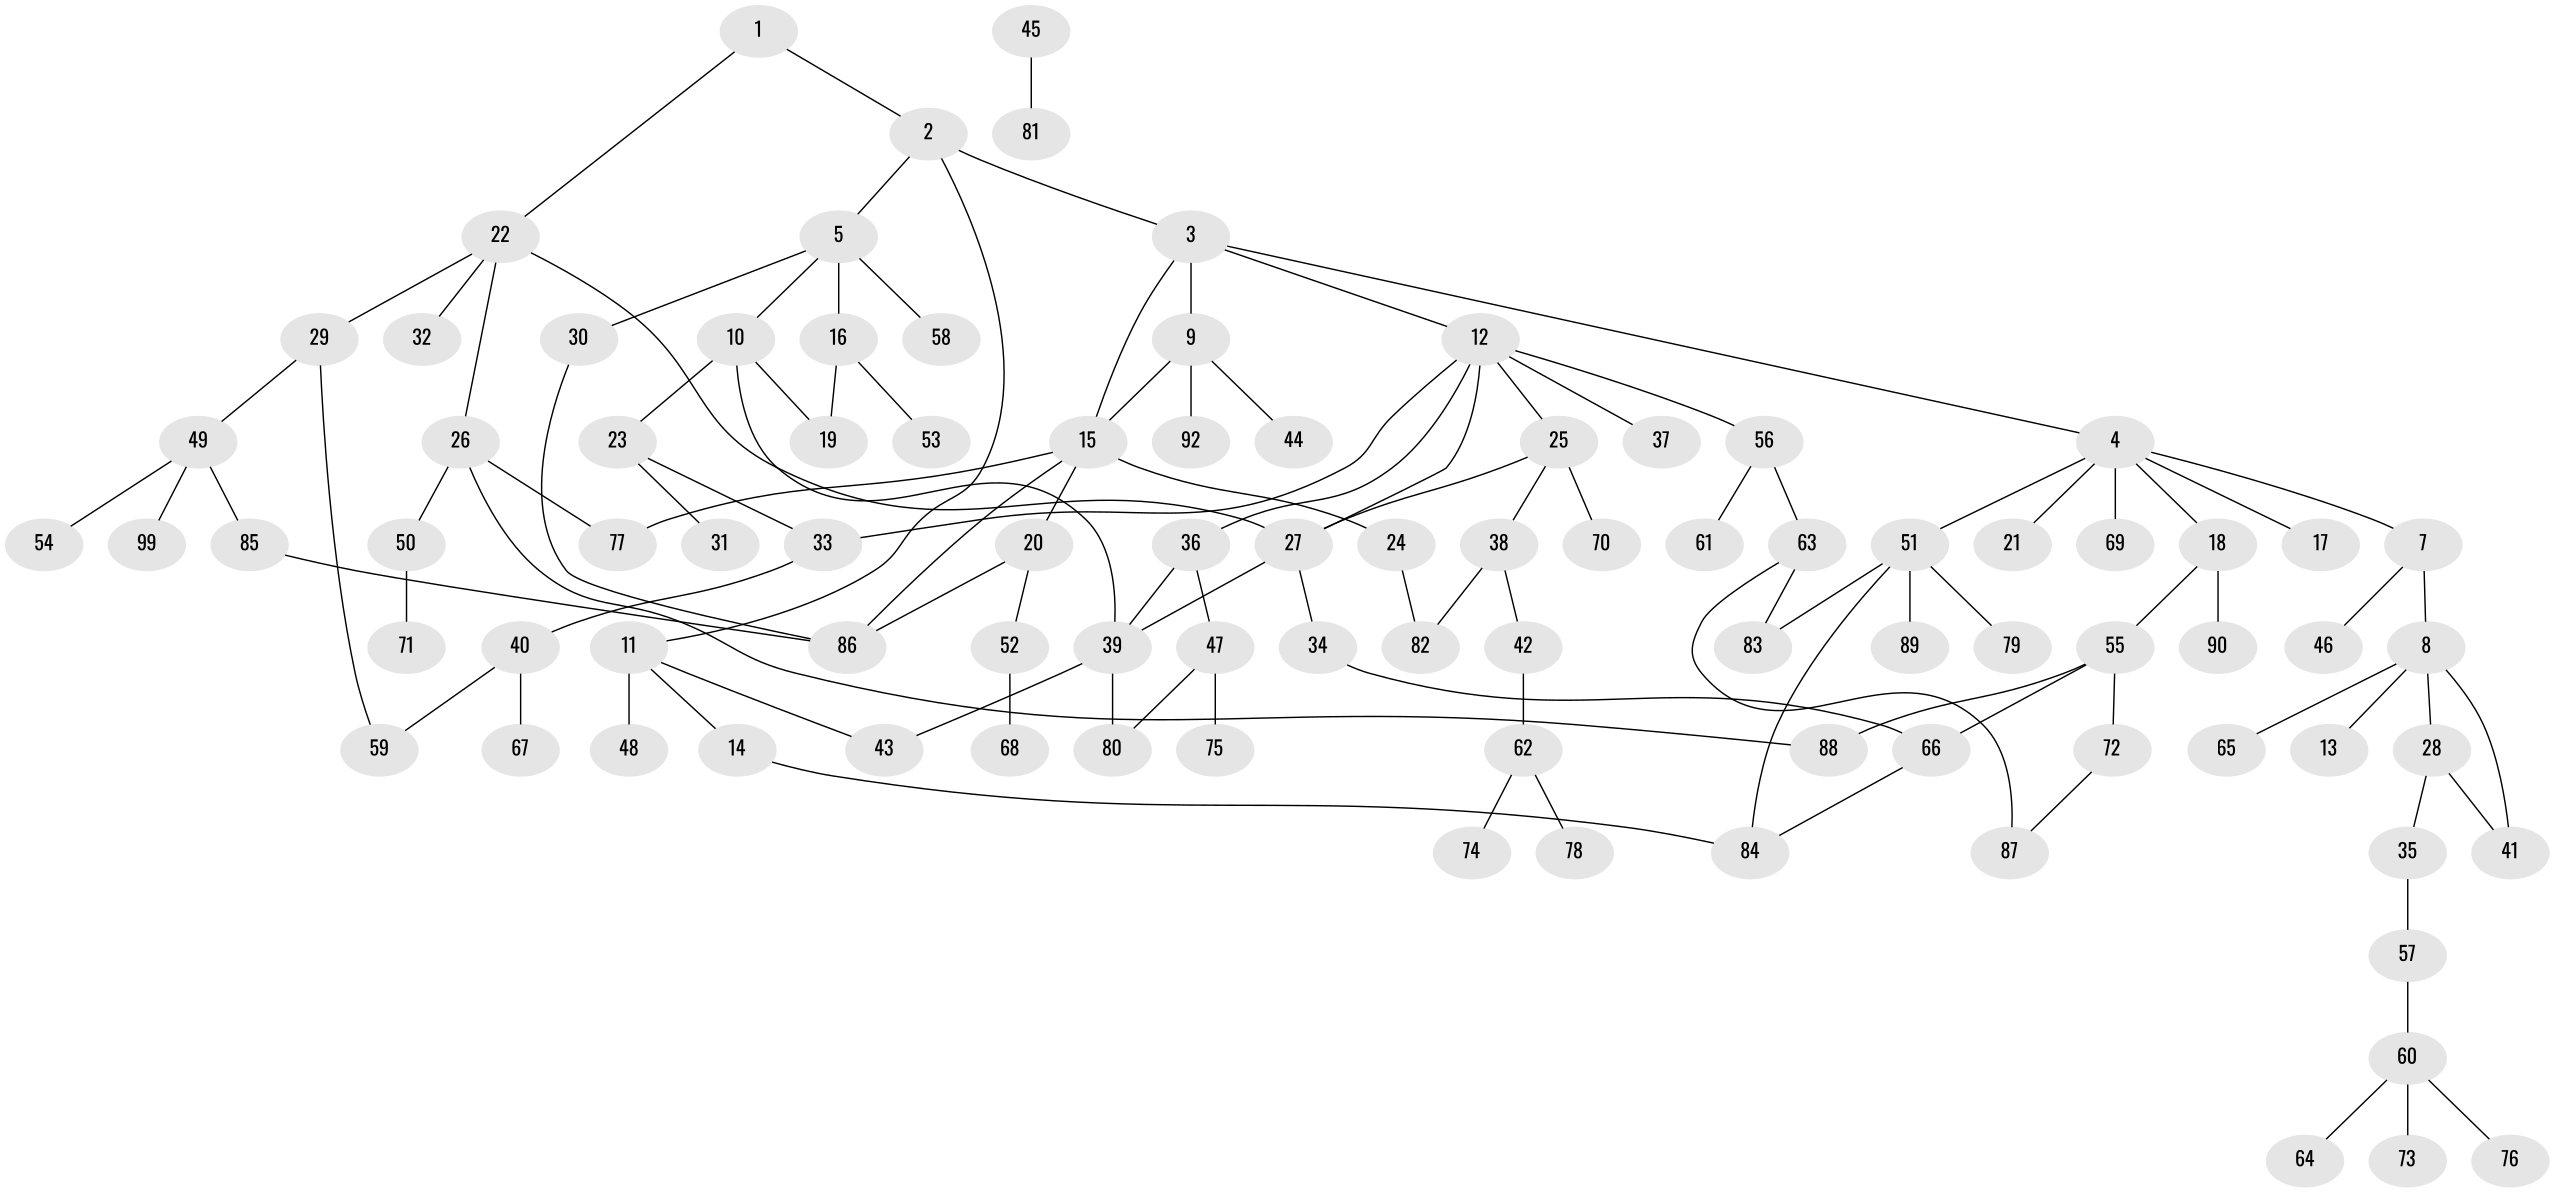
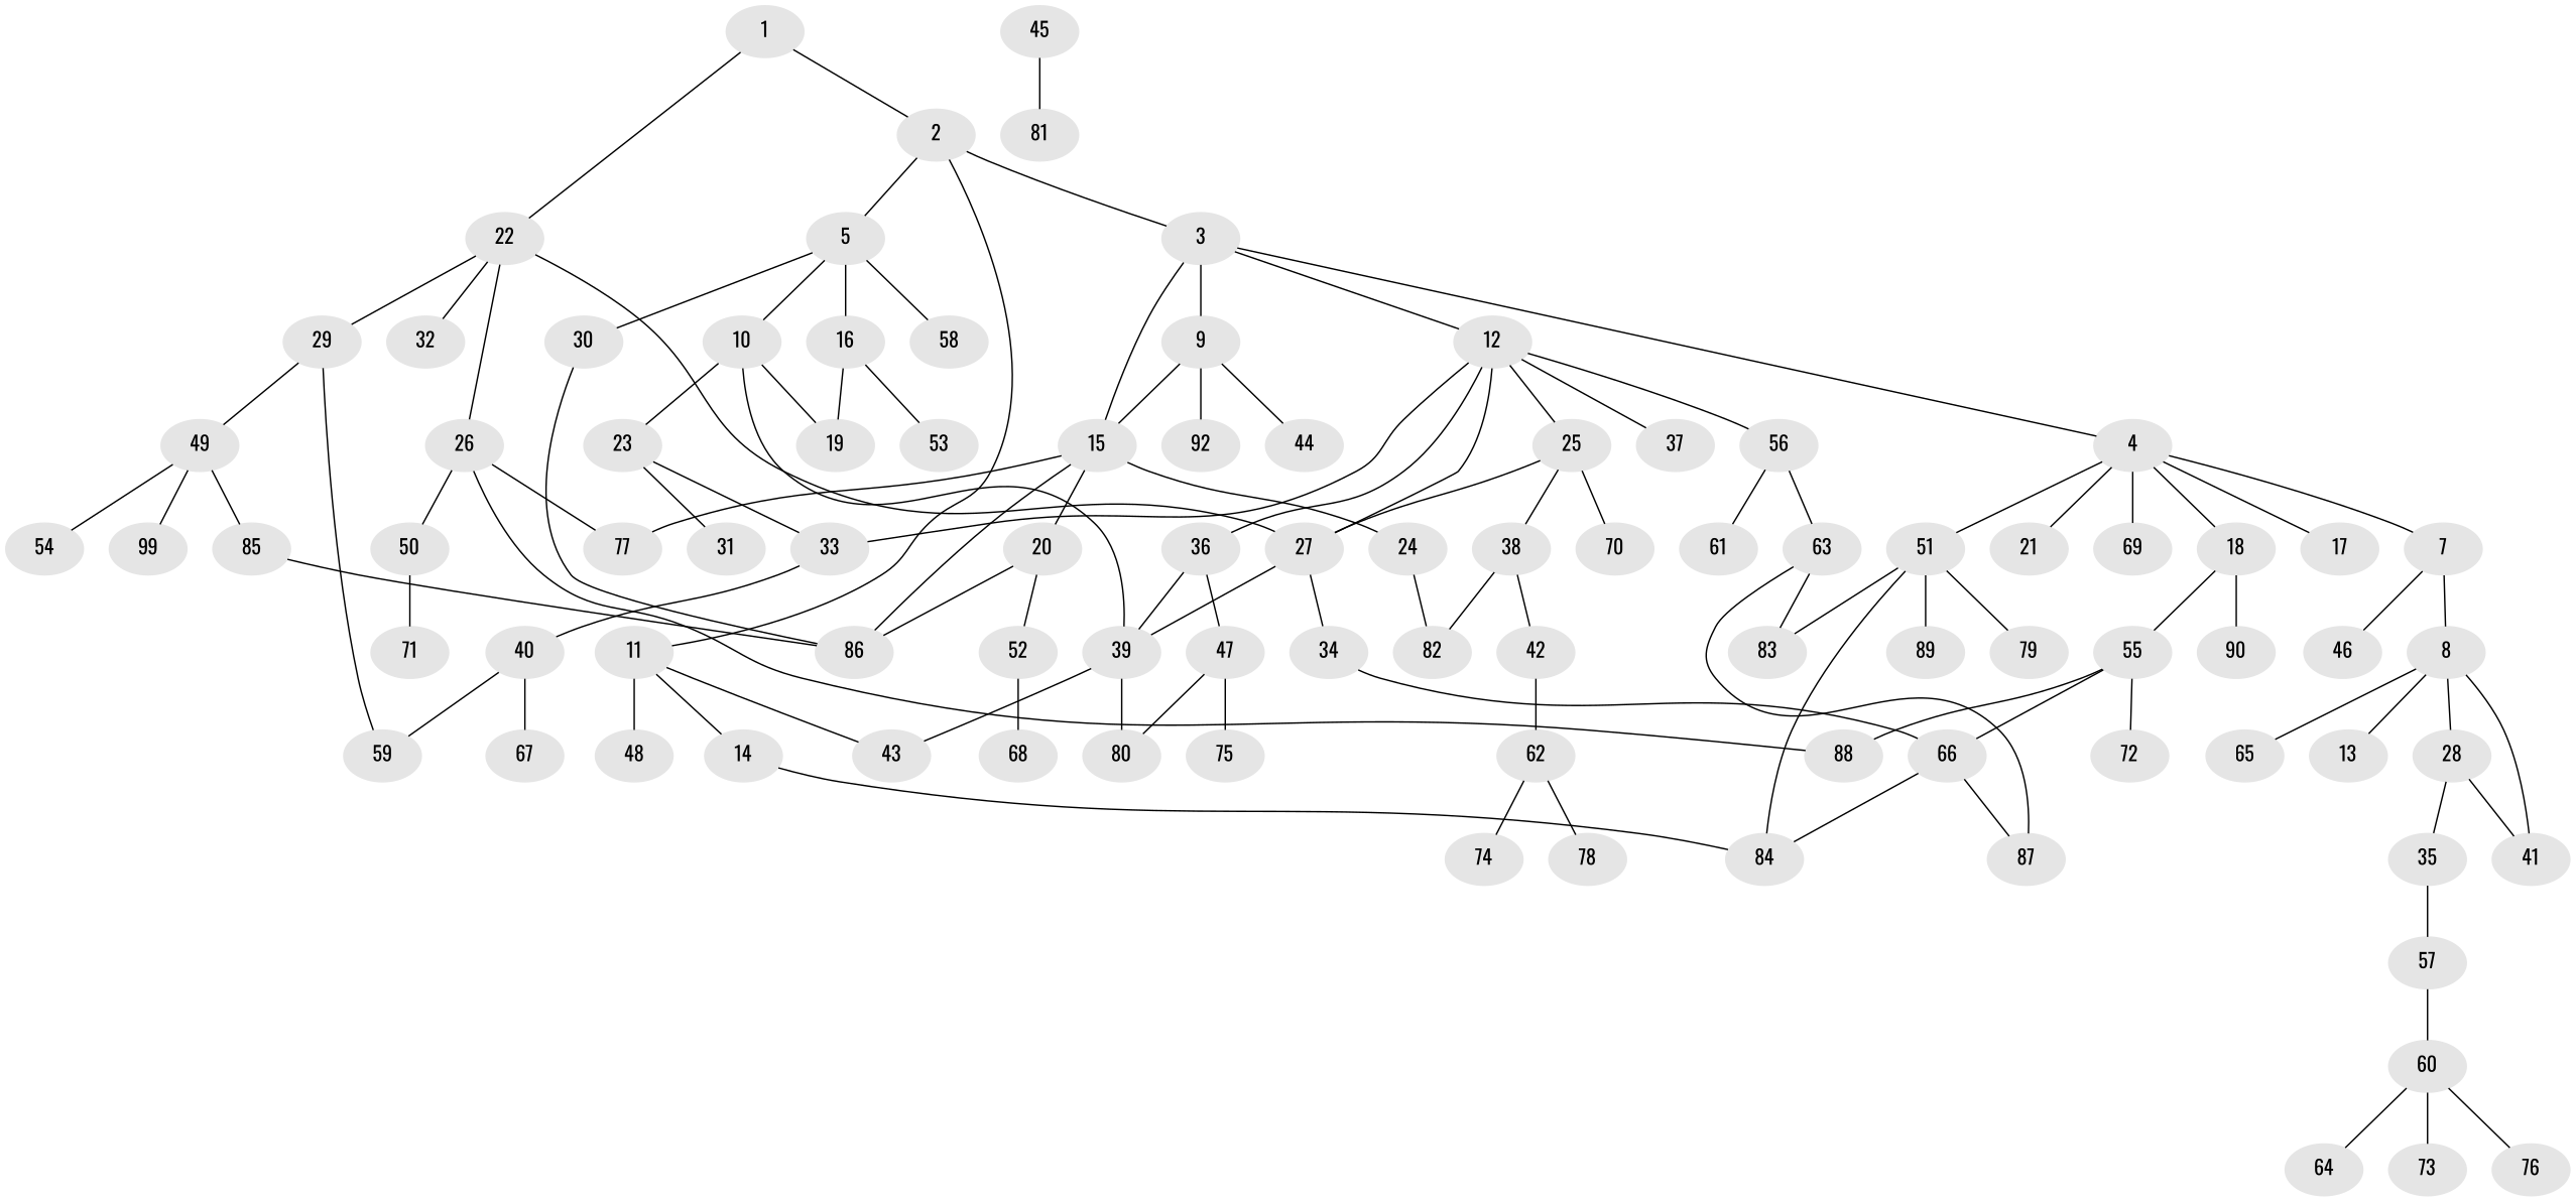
  graph {
    fontname=Oswald
    node [color=gray90 fontname=Oswald style=filled]
    edge [fontname=Oswald]
    1
    2
    22
    3
    5
    11
    27
    26
    29
    32
    4
    9
    12
    15
    10
    16
    30
    58
    14
    43
    48
    7
    17
    18
    21
    51
    69
    44
    92
    25
    33
    36
    37
    56
    20
    24
    77
    86
    8
    46
    55
    90
    84
    79
    83
    89
    19
    23
    39
    53
    45
    81
    13
    28
    41
    65
    35
    31
    80
    38
    70
    34
    40
    47
    61
    63
    52
    82
    88
    66
    72
    68
    50
    49
    59
    42
    71
    57
    54
    85
    n81 [label=99]
    67
    60
    75
    62
    74
    78
    87
    64
    73
    76
    1 -- 2
    1 -- 22
    2 -- 3
    2 -- 5
    2 -- 11
    22 -- 27
    22 -- 26
    22 -- 29
    22 -- 32
    3 -- 4
    3 -- 9
    3 -- 12
    3 -- 15
    5 -- 10
    5 -- 16
    5 -- 30
    5 -- 58
    11 -- 14
    11 -- 43
    11 -- 48
    27 -- 39
    27 -- 34
    26 -- 77
    26 -- 88
    26 -- 50
    29 -- 49
    29 -- 59
    4 -- 7
    4 -- 17
    4 -- 18
    4 -- 21
    4 -- 51
    4 -- 69
    9 -- 15
    9 -- 44
    9 -- 92
    12 -- 27
    12 -- 25
    12 -- 33
    12 -- 36
    12 -- 37
    12 -- 56
    15 -- 20
    15 -- 24
    15 -- 77
    15 -- 86
    10 -- 19
    10 -- 23
    10 -- 39
    16 -- 19
    16 -- 53
    30 -- 86
    14 -- 84
    7 -- 8
    7 -- 46
    18 -- 55
    18 -- 90
    51 -- 84
    51 -- 79
    51 -- 83
    51 -- 89
    25 -- 27
    25 -- 38
    25 -- 70
    33 -- 40
    36 -- 39
    36 -- 47
    56 -- 61
    56 -- 63
    20 -- 86
    20 -- 52
    24 -- 82
    8 -- 13
    8 -- 28
    8 -- 41
    8 -- 65
    55 -- 88
    55 -- 66
    55 -- 72
    23 -- 33
    23 -- 31
    39 -- 43
    39 -- 80
    45 -- 81
    28 -- 41
    28 -- 35
    35 -- 57
    38 -- 82
    38 -- 42
    34 -- 66
    40 -- 59
    40 -- 67
    47 -- 80
    47 -- 75
    63 -- 83
    63 -- 87
    52 -- 68
    66 -- 84
-   72 -- 87
+   66 -- 87
    50 -- 71
    49 -- 54
    49 -- 85
    49 -- n81
    42 -- 62
    57 -- 60
    85 -- 86
    60 -- 64
    60 -- 73
    60 -- 76
    62 -- 74
    62 -- 78
  }
